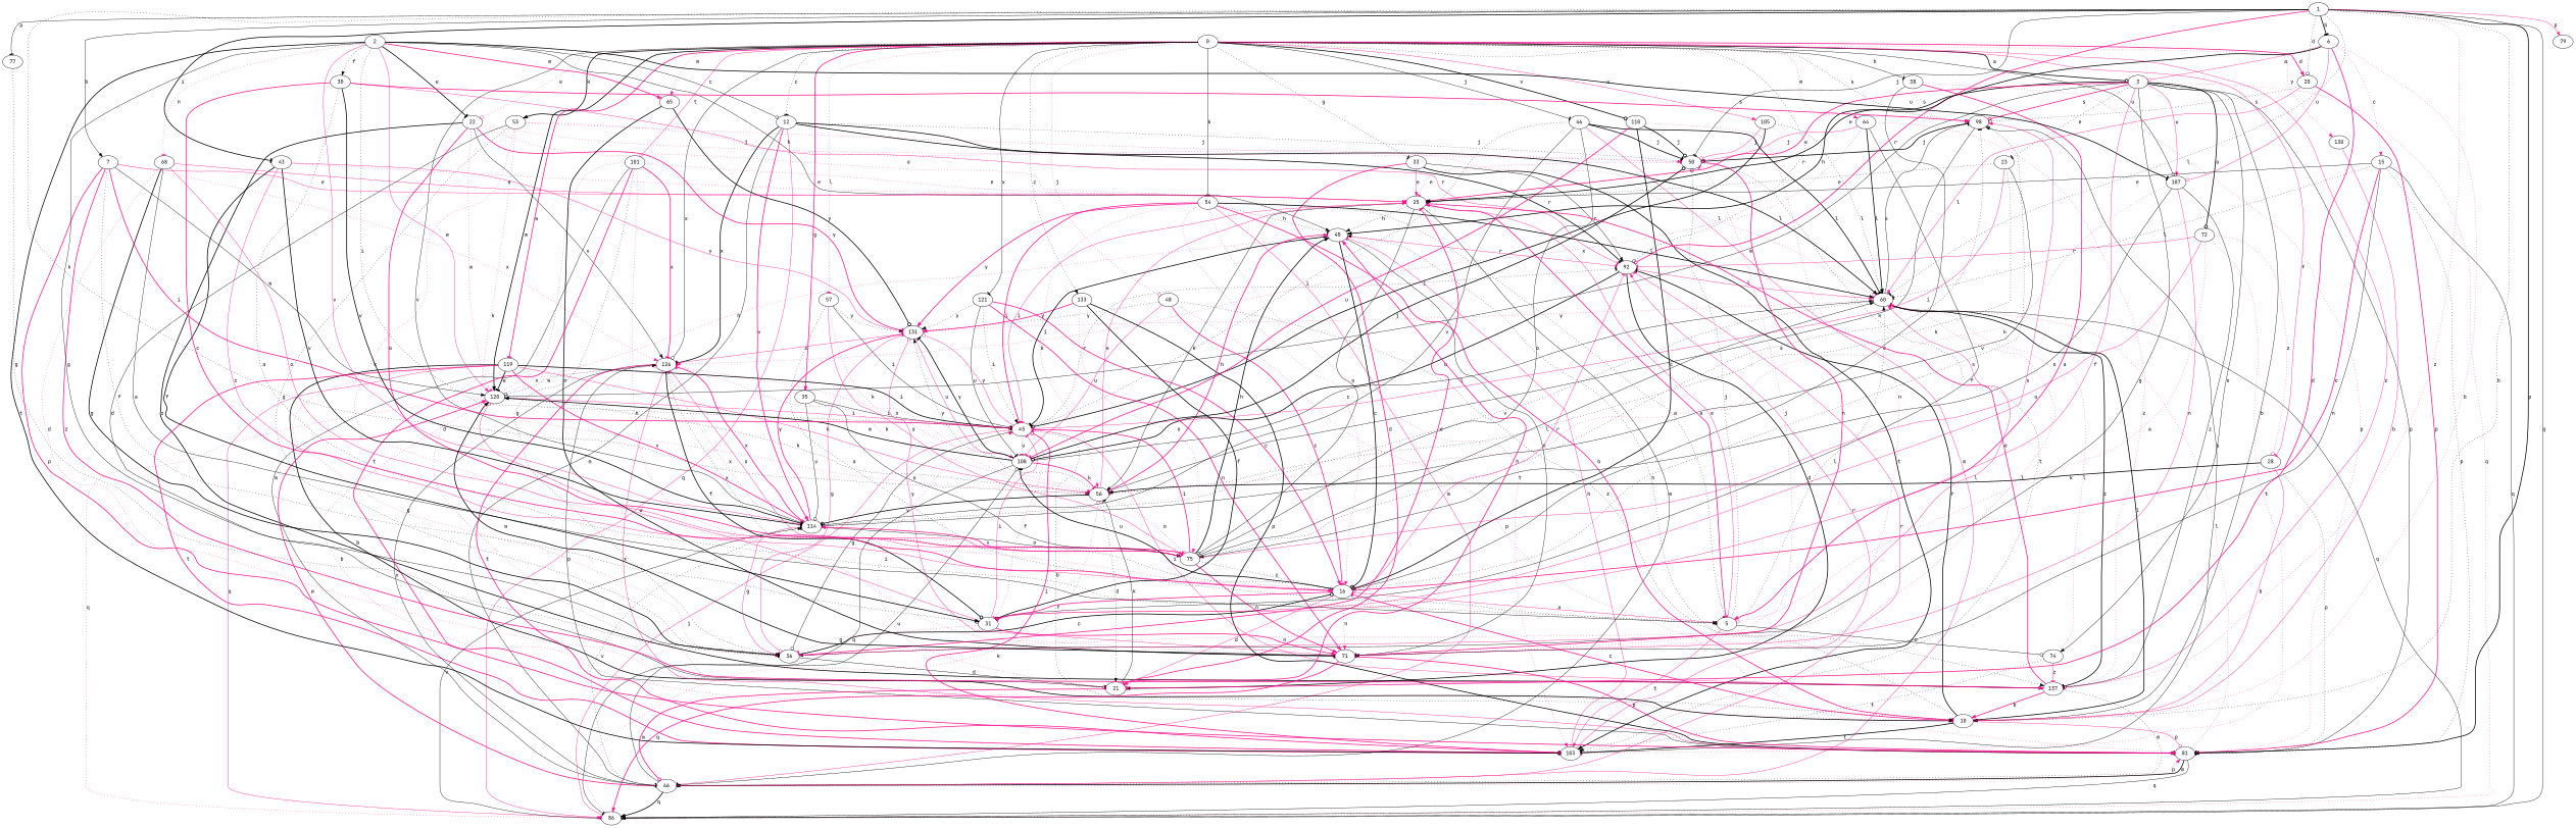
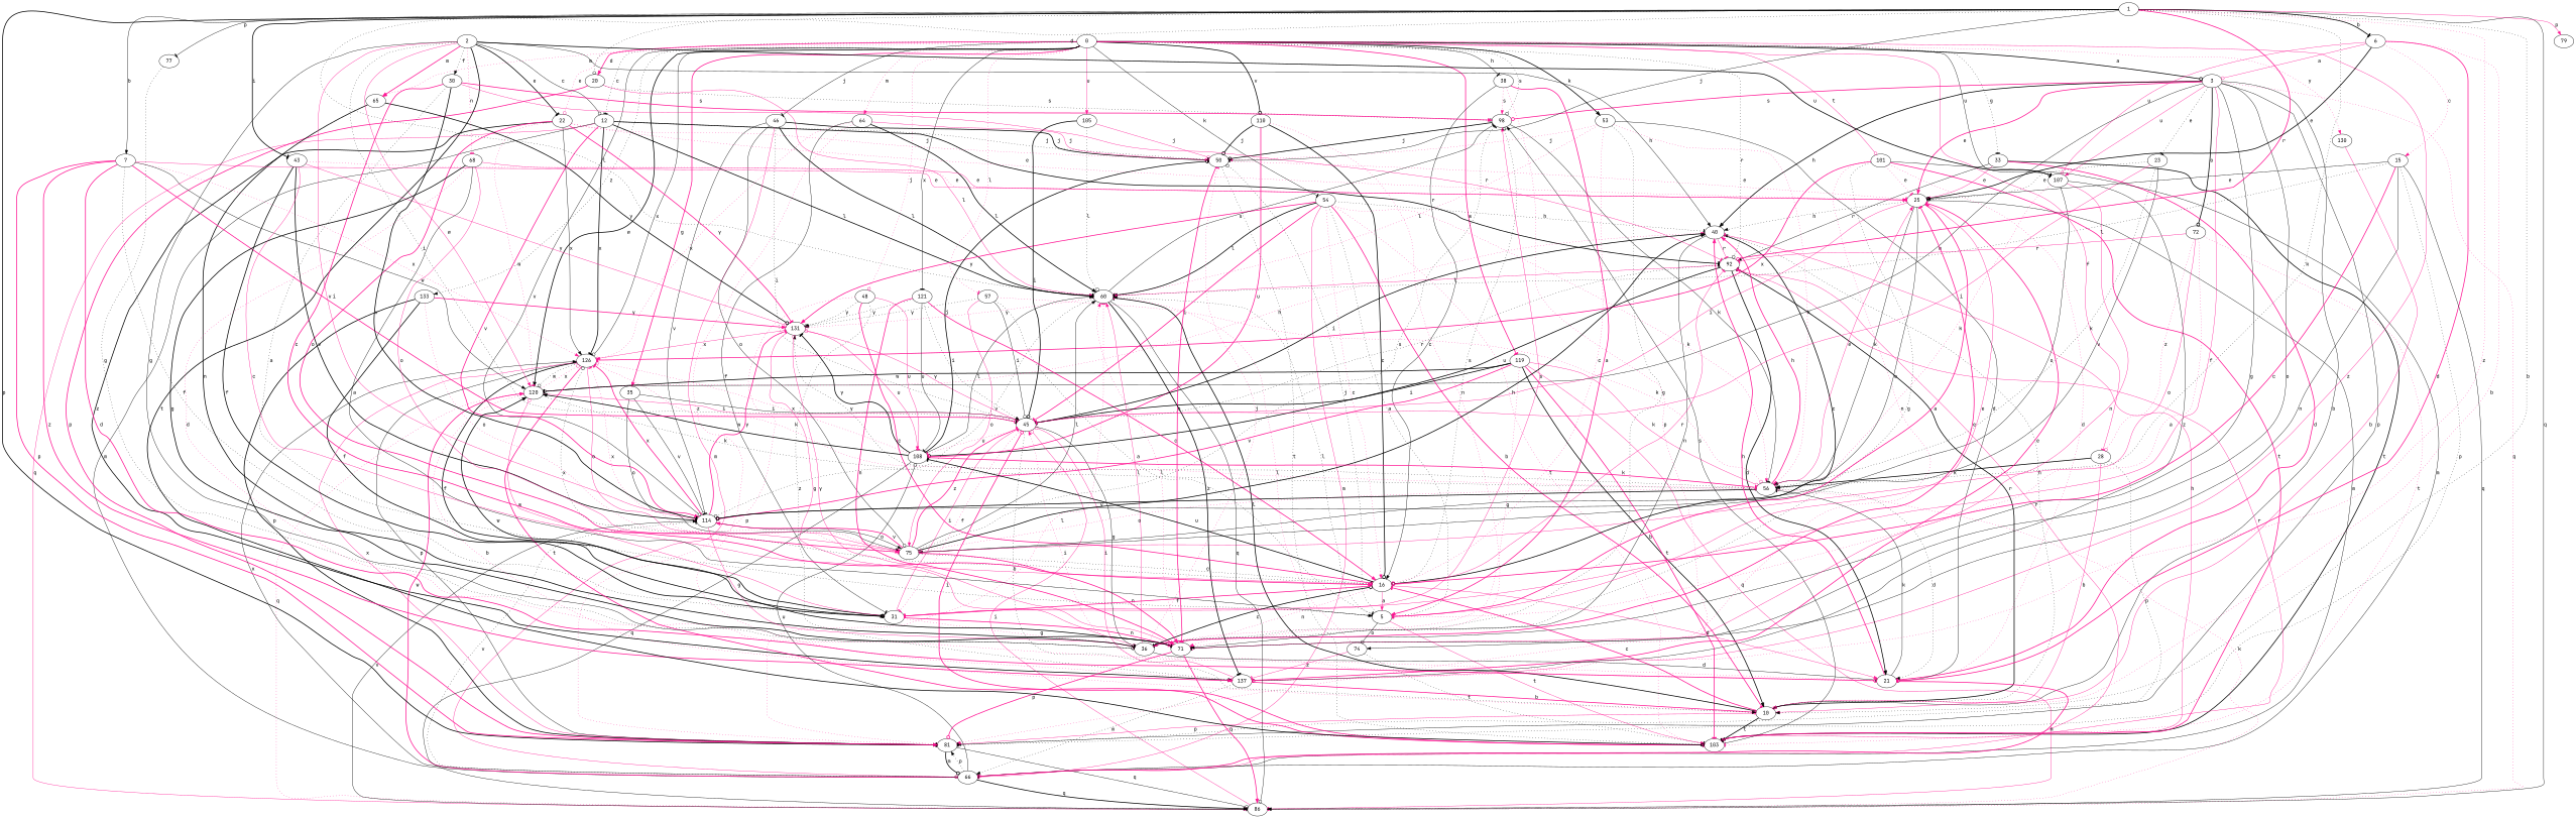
  strict digraph {
    fontname="JetBrains Mono"
    node [fontname="JetBrains Mono"]
    edge [arrowhead=normal color=deeppink fontname="JetBrains Mono" style=solid]
    0
    3
    12
    20
    22
    28
    33
    35
    38
    46
    48
    53
    54
    57
    64
    65
    92
    98
    101
    105
    107
    110
    114
    119
    120
    121
    126
    130
    133
    137
    10
    81
    86
    36
    40
    23
    25
    31
    72
    74
    50
    60
    66
    75
    131
    56
    103
    21
    45
    5
    16
    108
    71
    1
    6
    7
    43
    77
    79
    15
    2
    30
    68
    0 -> 3 [arrowhead=odot color=black label=a style=bold]
    0 -> 12 [arrowhead=tee color=black label=c style=dotted]
    0 -> 20 [label=d style=bold]
    0 -> 22 [arrowhead=odot label=e style=dotted]
    0 -> 28 [arrowhead=tee label=f]
    0 -> 33 [arrowhead=tee color=black label=g style=dotted]
    0 -> 35 [label=g style=bold]
    0 -> 38 [arrowhead=tee color=black label=h]
    0 -> 46 [arrowhead=tee color=black label=j]
    0 -> 48 [arrowhead=odot label=j style=dotted]
    0 -> 53 [color=black label=k style=bold]
    0 -> 54 [arrowhead=tee color=black label=k]
    0 -> 57 [arrowhead=tee label=l style=dotted]
    0 -> 64 [label=m style=dotted]
    0 -> 65 [label=m style=dotted]
    0 -> 92 [arrowhead=odot color=black label=r style=dotted]
    0 -> 98 [arrowhead=odot color=black label=s style=dotted]
    0 -> 101 [arrowhead=odot label=t]
    0 -> 105 [label=u]
    0 -> 107 [arrowhead=odot color=black label=u]
    0 -> 110 [arrowhead=odot color=black label=v style=bold]
    0 -> 114 [arrowhead=odot color=black label=v]
    0 -> 119 [arrowhead=tee label=w style=bold]
    0 -> 120 [color=black label=w style=bold]
    0 -> 121 [arrowhead=tee color=black label=x]
    0 -> 126 [arrowhead=odot color=black label=x]
    0 -> 130 [label=y style=dotted]
    0 -> 133 [color=black label=z style=dotted]
    0 -> 137 [arrowhead=tee label=z]
    3 -> 98 [arrowhead=odot label=s style=bold]
    3 -> 107 [label=u]
    3 -> 120 [arrowhead=odot color=black label=w]
    3 -> 10 [color=black label=b]
    3 -> 81 [arrowhead=tee color=black label=p]
    3 -> 86 [arrowhead=odot label=q style=dotted]
    3 -> 36 [color=black label=g]
    3 -> 40 [color=black label=h style=bold]
    3 -> 23 [arrowhead=tee color=black label=e style=dotted]
    3 -> 25 [label=e style=bold]
    3 -> 31 [arrowhead=tee label=f]
    3 -> 72 [arrowhead=odot color=black label=o style=bold]
    3 -> 74 [color=black label=o]
    12 -> 92 [arrowhead=tee color=black label=r style=bold]
    12 -> 114 [label=v style=bold]
    12 -> 126 [arrowhead=tee color=black label=x style=bold]
    12 -> 86 [label=q]
    12 -> 50 [arrowhead=tee color=black label=j style=dotted]
    12 -> 60 [color=black label=l style=bold]
    12 -> 66 [arrowhead=odot color=black label=m]
    20 -> 98 [arrowhead=odot color=black label=s style=dotted]
    20 -> 81 [label=p style=bold]
    20 -> 60 [label=l]
    22 -> 120 [arrowhead=tee label=w style=dotted]
    22 -> 126 [color=black label=x]
    22 -> 137 [color=black label=z style=bold]
    22 -> 25 [label=e style=dotted]
    22 -> 50 [arrowhead=tee label=j style=dotted]
    22 -> 75 [arrowhead=tee label=o style=bold]
    22 -> 131 [arrowhead=tee label=y style=bold]
    28 -> 10 [label=b]
    28 -> 81 [color=black label=p style=dotted]
    28 -> 56 [color=black label=k style=bold]
    33 -> 92 [color=black label=r]
    33 -> 25 [label=e]
    33 -> 103 [color=black label=t style=bold]
    33 -> 21 [arrowhead=tee label=d style=bold]
    35 -> 114 [arrowhead=odot color=black label=v]
    35 -> 75 [color=black label=o]
    35 -> 45 [arrowhead=odot color=black label=i]
    38 -> 98 [label=s style=dotted]
    38 -> 81 [label=p style=dotted]
    38 -> 5 [label=a style=bold]
    38 -> 16 [color=black label=c]
    46 -> 114 [arrowhead=tee color=black label=v]
    46 -> 50 [arrowhead=tee color=black label=j style=bold]
    46 -> 60 [arrowhead=tee color=black label=l style=bold]
    46 -> 66 [arrowhead=odot label=m]
    46 -> 75 [arrowhead=odot color=black label=o]
    46 -> 45 [arrowhead=tee color=black label=i style=dotted]
    48 -> 137 [color=black label=z style=dotted]
    48 -> 81 [arrowhead=tee label=p style=dotted]
    48 -> 131 [arrowhead=odot color=black label=y style=dotted]
    48 -> 16 [arrowhead=tee label=c style=bold]
    48 -> 108 [arrowhead=tee label=u]
    53 -> 36 [arrowhead=tee color=black label=g style=dotted]
    53 -> 50 [label=j style=dotted]
    53 -> 60 [arrowhead=odot label=l style=dotted]
    53 -> 56 [label=k style=dotted]
    53 -> 21 [arrowhead=odot color=black label=d]
    53 -> 16 [arrowhead=odot label=c style=dotted]
    54 -> 10 [arrowhead=tee label=b style=bold]
    54 -> 40 [arrowhead=tee color=black label=h style=dotted]
    54 -> 60 [color=black label=l style=bold]
    54 -> 66 [arrowhead=tee label=m]
    54 -> 131 [label=y style=bold]
    54 -> 56 [label=k style=dotted]
    54 -> 103 [label=t style=dotted]
    54 -> 45 [arrowhead=tee label=i style=bold]
    54 -> 5 [arrowhead=tee color=black label=a style=dotted]
    54 -> 16 [label=c style=dotted]
    57 -> 75 [label=o]
    57 -> 131 [color=black label=y style=dotted]
    57 -> 56 [arrowhead=odot label=k style=dotted]
    57 -> 45 [arrowhead=odot color=black label=i]
    57 -> 5 [arrowhead=tee color=black label=a style=dotted]
    64 -> 126 [label=x style=dotted]
    64 -> 137 [arrowhead=tee label=z style=dotted]
    64 -> 31 [arrowhead=tee color=black label=f]
    64 -> 50 [label=j]
    64 -> 60 [color=black label=l style=bold]
    65 -> 131 [arrowhead=odot color=black label=y style=bold]
    65 -> 71 [arrowhead=tee color=black label=n style=bold]
    92 -> 60 [label=l]
    92 -> 21 [color=black label=d style=bold]
    92 -> 108 [arrowhead=odot color=black label=u style=bold]
    98 -> 50 [arrowhead=odot color=black label=j style=bold]
    98 -> 56 [arrowhead=tee color=black label=k]
    101 -> 126 [arrowhead=tee label=x style=bold]
    101 -> 36 [color=black label=g style=dotted]
    101 -> 25 [arrowhead=tee label=e style=dotted]
    101 -> 66 [arrowhead=tee color=black label=m]
    101 -> 103 [arrowhead=odot label=t style=bold]
    101 -> 21 [arrowhead=tee label=d style=dotted]
    101 -> 71 [arrowhead=odot label=n style=dotted]
    105 -> 50 [arrowhead=odot label=j]
    105 -> 60 [arrowhead=odot color=black label=l style=dotted]
    105 -> 45 [arrowhead=odot color=black label=i style=bold]
    107 -> 137 [arrowhead=odot color=black label=z]
    107 -> 75 [color=black label=o]
    107 -> 56 [arrowhead=tee label=k style=dotted]
    107 -> 71 [arrowhead=odot label=n]
    110 -> 50 [arrowhead=odot color=black label=j style=bold]
    110 -> 16 [arrowhead=odot color=black label=c style=bold]
    110 -> 108 [arrowhead=tee label=u style=bold]
    110 -> 71 [label=n style=dotted]
    114 -> 126 [arrowhead=tee label=x style=bold]
    114 -> 36 [arrowhead=tee label=g]
    114 -> 75 [color=black label=o]
    114 -> 131 [arrowhead=tee label=y style=bold]
    119 -> 114 [arrowhead=odot label=v style=bold]
    119 -> 120 [arrowhead=tee color=black label=w style=bold]
    119 -> 10 [color=black label=b style=bold]
    119 -> 86 [arrowhead=tee label=q]
    119 -> 36 [label=g style=dotted]
    119 -> 56 [arrowhead=odot label=k]
    119 -> 103 [arrowhead=tee label=t style=bold]
    119 -> 45 [arrowhead=tee color=black label=i style=bold]
    120 -> 126 [arrowhead=odot label=x style=dotted]
    120 -> 10 [arrowhead=tee label=b style=dotted]
    120 -> 86 [arrowhead=odot label=q style=dotted]
    120 -> 40 [label=h style=dotted]
    120 -> 56 [arrowhead=tee color=black label=k style=dotted]
    120 -> 45 [arrowhead=tee label=i]
    121 -> 131 [color=black label=y style=dotted]
    121 -> 45 [color=black label=i style=dotted]
    121 -> 16 [label=c style=bold]
    121 -> 108 [arrowhead=tee color=black label=u]
    121 -> 71 [label=n style=bold]
    126 -> 120 [arrowhead=odot color=black label=w style=dotted]
    126 -> 81 [arrowhead=tee color=black label=p]
    126 -> 31 [arrowhead=odot color=black label=f style=bold]
    126 -> 75 [arrowhead=odot label=o]
    126 -> 56 [arrowhead=tee label=k style=dotted]
    126 -> 103 [arrowhead=tee label=t style=bold]
    130 -> 10 [label=b]
    133 -> 81 [color=black label=p style=bold]
    133 -> 31 [arrowhead=odot color=black label=f style=bold]
    133 -> 75 [label=o style=dotted]
    133 -> 131 [label=y style=bold]
    137 -> 10 [label=b style=bold]
    137 -> 25 [arrowhead=tee label=e style=bold]
    137 -> 66 [color=black label=m style=dotted]
    137 -> 45 [arrowhead=odot label=i]
    10 -> 92 [arrowhead=tee color=black label=r style=bold]
    10 -> 81 [arrowhead=odot label=p]
    10 -> 40 [color=black label=h style=dotted]
    10 -> 60 [arrowhead=tee color=black label=l style=bold]
    10 -> 103 [arrowhead=tee color=black label=t style=bold]
    10 -> 16 [arrowhead=tee label=c style=bold]
    81 -> 126 [arrowhead=odot label=x]
    81 -> 86 [arrowhead=odot color=black label=q]
    81 -> 60 [arrowhead=tee label=l style=dotted]
    81 -> 66 [arrowhead=odot color=black label=m style=bold]
    86 -> 114 [color=black label=v]
    86 -> 56 [arrowhead=odot label=k style=dotted]
    86 -> 45 [arrowhead=odot label=i]
    36 -> 25 [arrowhead=tee label=e style=bold]
    36 -> 50 [arrowhead=tee label=j style=dotted]
    36 -> 60 [label=l]
    36 -> 21 [arrowhead=tee color=black label=d]
    36 -> 16 [arrowhead=odot color=black label=c style=bold]
    40 -> 92 [arrowhead=tee label=r]
    40 -> 45 [arrowhead=tee color=black label=i style=bold]
    40 -> 16 [arrowhead=odot color=black label=c style=bold]
    40 -> 71 [color=black label=n]
    23 -> 114 [arrowhead=odot color=black label=v]
    23 -> 25 [arrowhead=odot color=black label=e style=dotted]
    23 -> 56 [arrowhead=odot color=black label=k style=dotted]
    23 -> 45 [arrowhead=tee label=i]
    25 -> 40 [color=black label=h style=dotted]
    25 -> 66 [arrowhead=tee color=black label=m]
    25 -> 75 [arrowhead=odot color=black label=o]
    25 -> 56 [color=black label=k]
    25 -> 45 [arrowhead=tee label=i]
    25 -> 5 [arrowhead=tee label=a style=bold]
    31 -> 98 [label=s]
    31 -> 120 [arrowhead=odot label=w]
    31 -> 36 [arrowhead=tee label=g style=dotted]
    31 -> 45 [arrowhead=tee label=i]
    31 -> 71 [label=n style=bold]
    72 -> 28 [arrowhead=odot label=z style=dotted]
    72 -> 92 [arrowhead=tee label=r]
    72 -> 75 [arrowhead=odot label=o]
    72 -> 103 [arrowhead=tee label=t style=dotted]
    72 -> 5 [arrowhead=odot label=a style=dotted]
    74 -> 137 [arrowhead=tee label=z]
    74 -> 60 [arrowhead=tee label=l style=dotted]
    74 -> 103 [arrowhead=tee color=black label=t style=dotted]
    50 -> 25 [arrowhead=tee label=e style=dotted]
    50 -> 103 [color=black label=t style=dotted]
    50 -> 71 [arrowhead=tee label=n style=bold]
    60 -> 98 [arrowhead=tee color=black label=s]
    60 -> 114 [arrowhead=odot color=black label=v style=dotted]
    60 -> 137 [arrowhead=tee color=black label=z style=bold]
    60 -> 86 [arrowhead=odot color=black label=q]
    60 -> 131 [arrowhead=odot label=y style=dotted]
    66 -> 92 [arrowhead=tee label=r]
    66 -> 114 [arrowhead=tee color=black label=v style=dotted]
    66 -> 120 [label=w style=bold]
    66 -> 126 [color=black label=x]
-   66 -> 81 [label=p style=dotted]
+   66 -> 81 [color=black label=p style=dotted]
    66 -> 86 [color=black label=q style=bold]
    66 -> 108 [arrowhead=odot color=black label=u]
    75 -> 98 [arrowhead=tee color=black label=s style=dotted]
    75 -> 114 [label=v style=bold]
    75 -> 126 [arrowhead=tee label=x style=dotted]
    75 -> 40 [color=black label=h style=bold]
    75 -> 60 [color=black label=l]
-   75 -> 45 [arrowhead=tee label=i style=bold]
+   75 -> 45 [arrowhead=tee label=z style=bold]
    75 -> 16 [arrowhead=odot color=black label=c style=dotted]
    75 -> 71 [label=n style=bold]
    131 -> 126 [arrowhead=odot label=x]
    131 -> 36 [arrowhead=odot label=g]
    131 -> 108 [label=u]
    56 -> 114 [arrowhead=odot color=black label=v style=bold]
    56 -> 40 [label=h style=bold]
    56 -> 25 [label=e]
    56 -> 75 [arrowhead=odot label=o style=dotted]
    56 -> 131 [color=black label=y style=dotted]
    56 -> 21 [color=black label=d style=dotted]
    103 -> 92 [label=r]
    103 -> 98 [color=black label=s]
    103 -> 40 [arrowhead=tee label=h]
    103 -> 45 [arrowhead=odot label=i style=bold]
    21 -> 40 [label=h style=bold]
    21 -> 66 [arrowhead=odot label=m style=bold]
    21 -> 56 [arrowhead=tee color=black label=k]
    21 -> 45 [label=i style=dotted]
    45 -> 92 [arrowhead=tee color=black label=r style=dotted]
    45 -> 10 [color=black label=b style=dotted]
    45 -> 36 [arrowhead=odot color=black label=g]
    45 -> 31 [arrowhead=tee label=f style=dotted]
    45 -> 131 [arrowhead=odot label=y]
    45 -> 108 [arrowhead=tee label=u style=dotted]
    5 -> 25 [label=e]
    5 -> 74 [arrowhead=odot color=black label=o]
    5 -> 50 [arrowhead=odot color=black label=j style=dotted]
    5 -> 60 [color=black label=l style=dotted]
    5 -> 103 [label=t]
    16 -> 92 [arrowhead=tee label=r]
    16 -> 98 [arrowhead=odot color=black label=s style=dotted]
    16 -> 126 [arrowhead=odot color=black label=x style=dotted]
    16 -> 31 [arrowhead=tee label=f style=bold]
    16 -> 21 [label=d]
    16 -> 5 [label=a]
    16 -> 108 [arrowhead=tee color=black label=u style=bold]
    16 -> 71 [label=n style=dotted]
    108 -> 120 [color=black label=w style=bold]
    108 -> 126 [arrowhead=odot label=x style=dotted]
    108 -> 86 [arrowhead=tee color=black label=q]
    108 -> 50 [arrowhead=odot color=black label=j style=bold]
    108 -> 60 [color=black label=l]
    108 -> 131 [arrowhead=tee color=black label=y style=bold]
    108 -> 56 [arrowhead=tee label=k style=bold]
    71 -> 120 [color=black label=w style=bold]
    71 -> 81 [arrowhead=odot label=p style=bold]
    71 -> 86 [label=q style=bold]
    71 -> 60 [label=l style=dotted]
    71 -> 131 [arrowhead=odot label=y]
    1 -> 20 [arrowhead=odot color=black label=d style=dotted]
    1 -> 92 [arrowhead=odot label=r style=bold]
    1 -> 137 [arrowhead=odot label=z style=dotted]
    1 -> 10 [color=black label=b style=dotted]
    1 -> 81 [arrowhead=odot color=black label=p style=bold]
    1 -> 86 [color=black label=q]
    1 -> 50 [arrowhead=tee color=black label=j]
    1 -> 60 [arrowhead=tee color=black label=l style=dotted]
    1 -> 56 [arrowhead=odot color=black label=k style=dotted]
    1 -> 6 [arrowhead=tee color=black label=b style=bold]
    1 -> 7 [color=black label=b]
    1 -> 43 [arrowhead=tee color=black label=i style=bold]
    1 -> 77 [arrowhead=tee color=black label=p]
    1 -> 79 [label=p]
    6 -> 3 [arrowhead=odot label=a]
    6 -> 107 [arrowhead=odot label=u]
    6 -> 10 [arrowhead=odot label=b style=dotted]
    6 -> 25 [arrowhead=odot color=black label=e style=bold]
    6 -> 21 [arrowhead=tee label=d style=bold]
    6 -> 15 [label=c style=dotted]
    7 -> 120 [color=black label=w]
    7 -> 126 [label=x style=dotted]
    7 -> 137 [label=z style=bold]
    7 -> 81 [label=p style=bold]
    7 -> 25 [label=e]
    7 -> 31 [arrowhead=odot color=black label=f style=dotted]
+   7 -> 21 [arrowhead=odot label=d style=bold]
    7 -> 45 [arrowhead=odot label=i style=bold]
    43 -> 114 [arrowhead=tee color=black label=v style=bold]
    43 -> 25 [arrowhead=tee label=e style=dotted]
    43 -> 31 [color=black label=f style=bold]
    43 -> 131 [arrowhead=odot label=y]
    43 -> 16 [arrowhead=odot label=c]
    77 -> 36 [arrowhead=odot color=black label=g style=dotted]
    15 -> 81 [arrowhead=tee color=black label=p style=dotted]
    15 -> 86 [color=black label=q]
    15 -> 25 [color=black label=e]
    15 -> 60 [arrowhead=tee color=black label=l style=dotted]
    15 -> 16 [arrowhead=odot label=c style=bold]
    15 -> 71 [arrowhead=tee color=black label=n]
    2 -> 12 [arrowhead=odot color=black label=c]
    2 -> 22 [arrowhead=tee color=black label=e style=bold]
    2 -> 65 [label=m style=bold]
    2 -> 107 [arrowhead=tee color=black label=u style=bold]
    2 -> 114 [arrowhead=odot label=v]
    2 -> 120 [label=w]
    2 -> 36 [arrowhead=odot color=black label=g]
    2 -> 40 [color=black label=h]
    2 -> 103 [arrowhead=odot color=black label=t style=bold]
    2 -> 45 [arrowhead=tee color=black label=i style=dotted]
    2 -> 30 [color=black label=f style=dotted]
    2 -> 68 [arrowhead=tee label=n style=dotted]
    30 -> 92 [arrowhead=tee label=r]
    30 -> 98 [label=s style=bold]
    30 -> 114 [arrowhead=tee color=black label=v style=bold]
    30 -> 5 [arrowhead=odot color=black label=a style=dotted]
    30 -> 16 [label=c style=bold]
    68 -> 36 [arrowhead=tee color=black label=g style=bold]
    68 -> 25 [label=e]
    68 -> 75 [arrowhead=tee label=o]
    68 -> 21 [arrowhead=odot label=d style=dotted]
    68 -> 5 [color=black label=a]
  }
